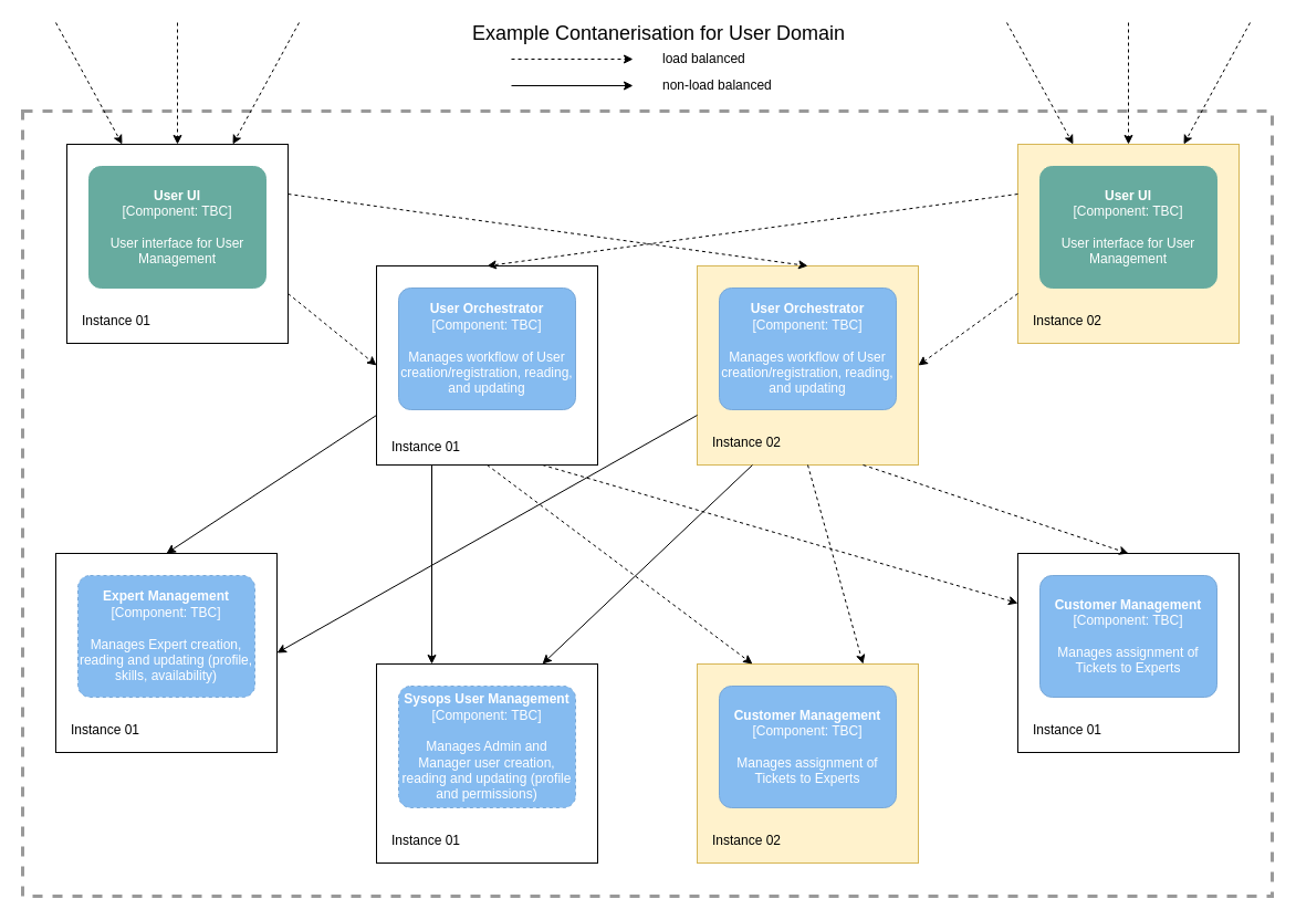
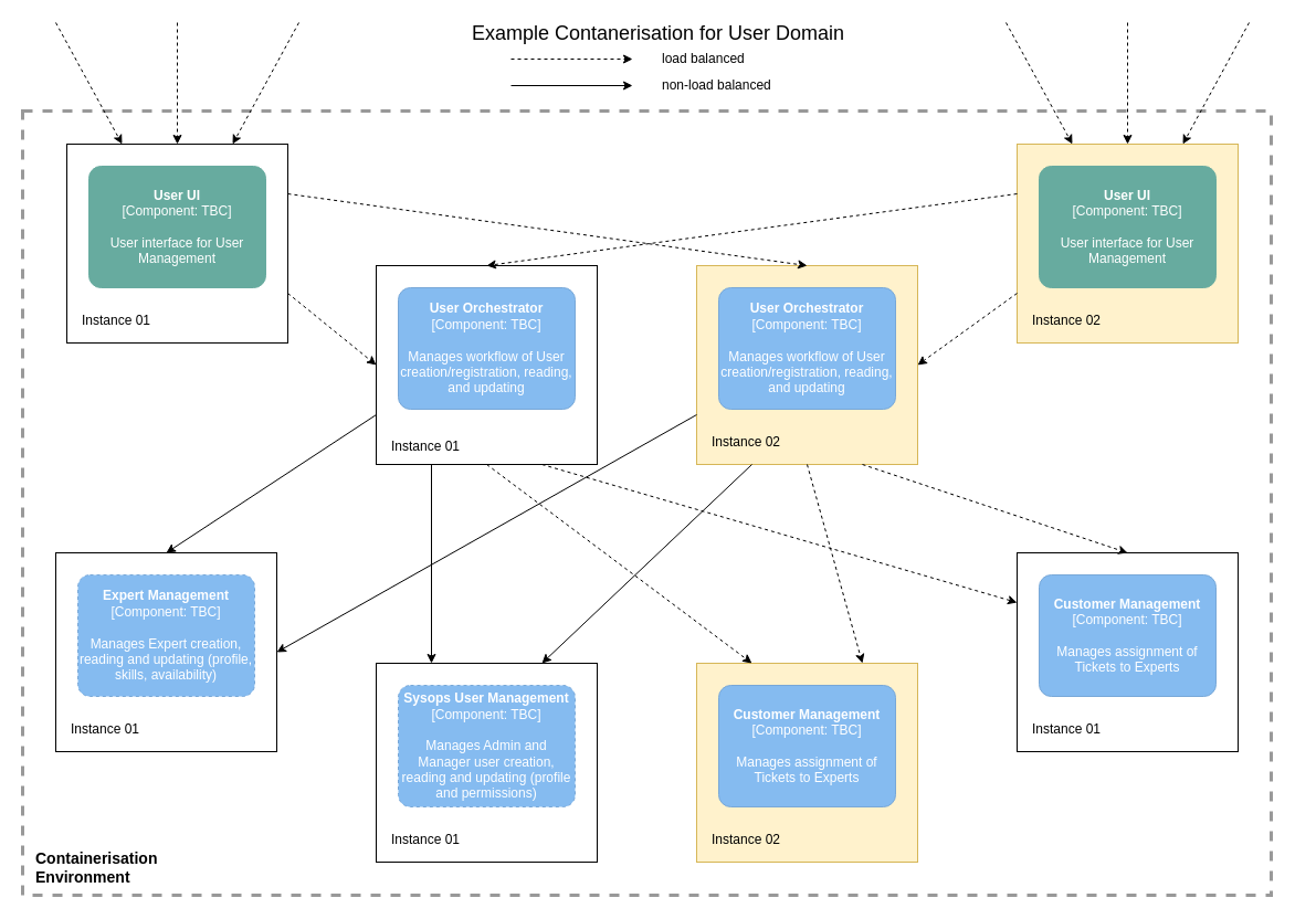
  <mxCell id="0" />
  <mxCell id="1" parent="0" />
  <mxCell id="2" value="" style="rounded=0;whiteSpace=wrap;html=1;dashed=1;strokeWidth=3;strokeColor=#999999;fillColor=none;" vertex="1" parent="1"><mxGeometry x="20" y="100" width="1130" height="710" as="geometry" /></mxCell>
+ <mxCell id="3" value="&lt;b&gt;&lt;font style=&quot;font-size: 14px&quot;&gt;Containerisation&lt;br&gt;Environment&lt;/font&gt;&lt;/b&gt;" style="text;html=1;align=left;verticalAlign=middle;resizable=0;points=[];autosize=1;" vertex="1" parent="1"><mxGeometry x="30" y="770" width="130" height="30" as="geometry" /></mxCell>
  <mxCell id="4" value="" style="group" vertex="1" connectable="0" parent="1"><mxGeometry x="60" y="130" width="200" height="180" as="geometry" /></mxCell>
  <mxCell id="5" value="" style="rounded=0;whiteSpace=wrap;html=1;" vertex="1" parent="4"><mxGeometry width="200" height="180" as="geometry" /></mxCell>
  <mxCell id="6" value="&lt;b&gt;User UI&lt;/b&gt;&lt;div&gt;[Component: TBC]&lt;/div&gt;&lt;br&gt;&lt;div&gt;User interface for User Management&lt;/div&gt;" style="rounded=1;whiteSpace=wrap;html=1;labelBackgroundColor=none;fontColor=#ffffff;align=center;arcSize=10;metaEdit=1;metaData={&quot;c4Type&quot;:{&quot;editable&quot;:false}};points=[[0.25,0,0],[0.5,0,0],[0.75,0,0],[1,0.25,0],[1,0.5,0],[1,0.75,0],[0.75,1,0],[0.5,1,0],[0.25,1,0],[0,0.75,0],[0,0.5,0],[0,0.25,0]];fillColor=#67AB9F;strokeColor=#67AB9F;" vertex="1" parent="4"><mxGeometry x="20" y="20" width="160" height="110.0" as="geometry" /></mxCell>
  <mxCell id="7" value="Instance 01" style="text;html=1;strokeColor=none;fillColor=none;align=center;verticalAlign=middle;whiteSpace=wrap;rounded=0;" vertex="1" parent="4"><mxGeometry x="10" y="150" width="70" height="20" as="geometry" /></mxCell>
  <mxCell id="8" value="" style="group" vertex="1" connectable="0" parent="1"><mxGeometry x="340" y="240" width="200" height="180" as="geometry" /></mxCell>
  <mxCell id="9" value="" style="rounded=0;whiteSpace=wrap;html=1;" vertex="1" parent="8"><mxGeometry width="200" height="180" as="geometry" /></mxCell>
  <mxCell id="10" value="&lt;b&gt;User Orchestrator&lt;/b&gt;&lt;div&gt;[Component: TBC]&lt;/div&gt;&lt;br&gt;&lt;div&gt;Manages workflow of User creation/registration, reading, and updating&lt;/div&gt;" style="rounded=1;whiteSpace=wrap;html=1;labelBackgroundColor=none;fillColor=#85BBF0;fontColor=#ffffff;align=center;arcSize=10;strokeColor=#78A8D8;metaEdit=1;metaData={&quot;c4Type&quot;:{&quot;editable&quot;:false}};points=[[0.25,0,0],[0.5,0,0],[0.75,0,0],[1,0.25,0],[1,0.5,0],[1,0.75,0],[0.75,1,0],[0.5,1,0],[0.25,1,0],[0,0.75,0],[0,0.5,0],[0,0.25,0]];" vertex="1" parent="8"><mxGeometry x="20" y="20" width="160" height="110.0" as="geometry" /></mxCell>
  <mxCell id="11" value="Instance 01" style="text;html=1;strokeColor=none;fillColor=none;align=center;verticalAlign=middle;whiteSpace=wrap;rounded=0;" vertex="1" parent="8"><mxGeometry x="10" y="154" width="70" height="20" as="geometry" /></mxCell>
  <mxCell id="12" value="" style="group" vertex="1" connectable="0" parent="1"><mxGeometry x="920" y="500" width="200" height="180" as="geometry" /></mxCell>
  <mxCell id="13" value="" style="rounded=0;whiteSpace=wrap;html=1;" vertex="1" parent="12"><mxGeometry width="200" height="180" as="geometry" /></mxCell>
  <mxCell id="14" value="&lt;b&gt;Customer Management&lt;/b&gt;&lt;div&gt;[Component: TBC]&lt;/div&gt;&lt;br&gt;&lt;div&gt;Manages assignment of Tickets to Experts&lt;/div&gt;" style="rounded=1;whiteSpace=wrap;html=1;labelBackgroundColor=none;fillColor=#85BBF0;fontColor=#ffffff;align=center;arcSize=10;strokeColor=#78A8D8;metaEdit=1;metaData={&quot;c4Type&quot;:{&quot;editable&quot;:false}};points=[[0.25,0,0],[0.5,0,0],[0.75,0,0],[1,0.25,0],[1,0.5,0],[1,0.75,0],[0.75,1,0],[0.5,1,0],[0.25,1,0],[0,0.75,0],[0,0.5,0],[0,0.25,0]];" vertex="1" parent="12"><mxGeometry x="20" y="20" width="160" height="110.0" as="geometry" /></mxCell>
  <mxCell id="15" value="Instance 01" style="text;html=1;strokeColor=none;fillColor=none;align=center;verticalAlign=middle;whiteSpace=wrap;rounded=0;" vertex="1" parent="12"><mxGeometry x="10" y="150" width="70" height="20" as="geometry" /></mxCell>
  <mxCell id="16" value="" style="group" vertex="1" connectable="0" parent="1"><mxGeometry x="50" y="500" width="200" height="180" as="geometry" /></mxCell>
  <mxCell id="17" value="" style="rounded=0;whiteSpace=wrap;html=1;" vertex="1" parent="16"><mxGeometry width="200" height="180" as="geometry" /></mxCell>
  <mxCell id="18" value="&lt;b&gt;Expert Management&lt;/b&gt;&lt;div&gt;[Component: TBC]&lt;/div&gt;&lt;br&gt;&lt;div&gt;Manages Expert creation, reading and updating (profile, skills, availability)&lt;/div&gt;" style="rounded=1;whiteSpace=wrap;html=1;labelBackgroundColor=none;fillColor=#85BBF0;fontColor=#ffffff;align=center;arcSize=10;strokeColor=#78A8D8;metaEdit=1;metaData={&quot;c4Type&quot;:{&quot;editable&quot;:false}};points=[[0.25,0,0],[0.5,0,0],[0.75,0,0],[1,0.25,0],[1,0.5,0],[1,0.75,0],[0.75,1,0],[0.5,1,0],[0.25,1,0],[0,0.75,0],[0,0.5,0],[0,0.25,0]];dashed=1;" vertex="1" parent="16"><mxGeometry x="20" y="20" width="160" height="110.0" as="geometry" /></mxCell>
  <mxCell id="19" value="Instance 01" style="text;html=1;strokeColor=none;fillColor=none;align=center;verticalAlign=middle;whiteSpace=wrap;rounded=0;" vertex="1" parent="16"><mxGeometry x="10" y="150" width="70" height="20" as="geometry" /></mxCell>
  <mxCell id="20" value="" style="group" vertex="1" connectable="0" parent="1"><mxGeometry x="340" y="600" width="200" height="180" as="geometry" /></mxCell>
  <mxCell id="21" value="" style="rounded=0;whiteSpace=wrap;html=1;" vertex="1" parent="20"><mxGeometry width="200" height="180" as="geometry" /></mxCell>
  <mxCell id="22" value="&lt;b&gt;Sysops User Management&lt;/b&gt;&lt;div&gt;[Component: TBC]&lt;/div&gt;&lt;br&gt;&lt;div&gt;Manages Admin and Manager user creation, reading and updating (profile and permissions)&lt;/div&gt;" style="rounded=1;whiteSpace=wrap;html=1;labelBackgroundColor=none;fillColor=#85BBF0;fontColor=#ffffff;align=center;arcSize=10;strokeColor=#78A8D8;metaEdit=1;metaData={&quot;c4Type&quot;:{&quot;editable&quot;:false}};points=[[0.25,0,0],[0.5,0,0],[0.75,0,0],[1,0.25,0],[1,0.5,0],[1,0.75,0],[0.75,1,0],[0.5,1,0],[0.25,1,0],[0,0.75,0],[0,0.5,0],[0,0.25,0]];dashed=1;" vertex="1" parent="20"><mxGeometry x="20" y="20" width="160" height="110.0" as="geometry" /></mxCell>
  <mxCell id="23" value="Instance 01" style="text;html=1;strokeColor=none;fillColor=none;align=center;verticalAlign=middle;whiteSpace=wrap;rounded=0;" vertex="1" parent="20"><mxGeometry x="10" y="150" width="70" height="20" as="geometry" /></mxCell>
  <mxCell id="24" value="" style="group" vertex="1" connectable="0" parent="1"><mxGeometry x="630" y="600" width="200" height="180" as="geometry" /></mxCell>
  <mxCell id="25" value="" style="rounded=0;whiteSpace=wrap;html=1;fillColor=#fff2cc;strokeColor=#d6b656;" vertex="1" parent="24"><mxGeometry width="200" height="180" as="geometry" /></mxCell>
  <mxCell id="26" value="&lt;b&gt;Customer Management&lt;/b&gt;&lt;div&gt;[Component: TBC]&lt;/div&gt;&lt;br&gt;&lt;div&gt;Manages assignment of Tickets to Experts&lt;/div&gt;" style="rounded=1;whiteSpace=wrap;html=1;labelBackgroundColor=none;fillColor=#85BBF0;fontColor=#ffffff;align=center;arcSize=10;strokeColor=#78A8D8;metaEdit=1;metaData={&quot;c4Type&quot;:{&quot;editable&quot;:false}};points=[[0.25,0,0],[0.5,0,0],[0.75,0,0],[1,0.25,0],[1,0.5,0],[1,0.75,0],[0.75,1,0],[0.5,1,0],[0.25,1,0],[0,0.75,0],[0,0.5,0],[0,0.25,0]];" vertex="1" parent="24"><mxGeometry x="20" y="20" width="160" height="110.0" as="geometry" /></mxCell>
  <mxCell id="27" value="Instance 02" style="text;html=1;strokeColor=none;fillColor=none;align=center;verticalAlign=middle;whiteSpace=wrap;rounded=0;" vertex="1" parent="24"><mxGeometry x="10" y="150" width="70" height="20" as="geometry" /></mxCell>
  <mxCell id="28" value="" style="group" vertex="1" connectable="0" parent="1"><mxGeometry x="630" y="240" width="200" height="180" as="geometry" /></mxCell>
  <mxCell id="29" value="" style="rounded=0;whiteSpace=wrap;html=1;fillColor=#fff2cc;strokeColor=#d6b656;" vertex="1" parent="28"><mxGeometry width="200" height="180" as="geometry" /></mxCell>
  <mxCell id="30" value="&lt;b&gt;User Orchestrator&lt;/b&gt;&lt;div&gt;[Component: TBC]&lt;/div&gt;&lt;br&gt;&lt;div&gt;Manages workflow of User creation/registration, reading, and updating&lt;/div&gt;" style="rounded=1;whiteSpace=wrap;html=1;labelBackgroundColor=none;fillColor=#85BBF0;fontColor=#ffffff;align=center;arcSize=10;strokeColor=#78A8D8;metaEdit=1;metaData={&quot;c4Type&quot;:{&quot;editable&quot;:false}};points=[[0.25,0,0],[0.5,0,0],[0.75,0,0],[1,0.25,0],[1,0.5,0],[1,0.75,0],[0.75,1,0],[0.5,1,0],[0.25,1,0],[0,0.75,0],[0,0.5,0],[0,0.25,0]];" vertex="1" parent="28"><mxGeometry x="20" y="20" width="160" height="110.0" as="geometry" /></mxCell>
  <mxCell id="31" value="Instance 02" style="text;html=1;strokeColor=none;fillColor=none;align=center;verticalAlign=middle;whiteSpace=wrap;rounded=0;" vertex="1" parent="28"><mxGeometry x="10" y="150" width="70" height="20" as="geometry" /></mxCell>
  <mxCell id="32" value="" style="group" vertex="1" connectable="0" parent="1"><mxGeometry x="920" y="130" width="200" height="180" as="geometry" /></mxCell>
  <mxCell id="33" value="" style="rounded=0;whiteSpace=wrap;html=1;fillColor=#fff2cc;strokeColor=#d6b656;" vertex="1" parent="32"><mxGeometry width="200" height="180" as="geometry" /></mxCell>
  <mxCell id="34" value="&lt;b&gt;User UI&lt;/b&gt;&lt;div&gt;[Component: TBC]&lt;/div&gt;&lt;br&gt;&lt;div&gt;User interface for User Management&lt;/div&gt;" style="rounded=1;whiteSpace=wrap;html=1;labelBackgroundColor=none;fontColor=#ffffff;align=center;arcSize=10;metaEdit=1;metaData={&quot;c4Type&quot;:{&quot;editable&quot;:false}};points=[[0.25,0,0],[0.5,0,0],[0.75,0,0],[1,0.25,0],[1,0.5,0],[1,0.75,0],[0.75,1,0],[0.5,1,0],[0.25,1,0],[0,0.75,0],[0,0.5,0],[0,0.25,0]];fillColor=#67AB9F;strokeColor=#67AB9F;" vertex="1" parent="32"><mxGeometry x="20" y="20" width="160" height="110.0" as="geometry" /></mxCell>
  <mxCell id="35" value="Instance 02" style="text;html=1;strokeColor=none;fillColor=none;align=center;verticalAlign=middle;whiteSpace=wrap;rounded=0;" vertex="1" parent="32"><mxGeometry x="10" y="150" width="70" height="20" as="geometry" /></mxCell>
  <mxCell id="36" style="rounded=0;orthogonalLoop=1;jettySize=auto;html=1;exitX=1;exitY=0.25;exitDx=0;exitDy=0;entryX=0.5;entryY=0;entryDx=0;entryDy=0;dashed=1;" edge="1" parent="1" source="5" target="29"><mxGeometry relative="1" as="geometry" /></mxCell>
  <mxCell id="37" style="edgeStyle=none;rounded=0;orthogonalLoop=1;jettySize=auto;html=1;exitX=1;exitY=0.75;exitDx=0;exitDy=0;entryX=0;entryY=0.5;entryDx=0;entryDy=0;dashed=1;" edge="1" parent="1" source="5" target="9"><mxGeometry relative="1" as="geometry" /></mxCell>
  <mxCell id="38" style="edgeStyle=none;rounded=0;orthogonalLoop=1;jettySize=auto;html=1;exitX=0;exitY=0.25;exitDx=0;exitDy=0;entryX=0.5;entryY=0;entryDx=0;entryDy=0;dashed=1;" edge="1" parent="1" source="33" target="9"><mxGeometry relative="1" as="geometry" /></mxCell>
  <mxCell id="39" style="edgeStyle=none;rounded=0;orthogonalLoop=1;jettySize=auto;html=1;exitX=0;exitY=0.75;exitDx=0;exitDy=0;entryX=1;entryY=0.5;entryDx=0;entryDy=0;dashed=1;" edge="1" parent="1" source="33" target="29"><mxGeometry relative="1" as="geometry" /></mxCell>
  <mxCell id="40" style="edgeStyle=none;rounded=0;orthogonalLoop=1;jettySize=auto;html=1;exitX=0.75;exitY=1;exitDx=0;exitDy=0;entryX=0.5;entryY=0;entryDx=0;entryDy=0;dashed=1;" edge="1" parent="1" source="29" target="13"><mxGeometry relative="1" as="geometry" /></mxCell>
  <mxCell id="41" style="edgeStyle=none;rounded=0;orthogonalLoop=1;jettySize=auto;html=1;exitX=0.5;exitY=1;exitDx=0;exitDy=0;entryX=0.75;entryY=0;entryDx=0;entryDy=0;dashed=1;" edge="1" parent="1" source="29" target="25"><mxGeometry relative="1" as="geometry" /></mxCell>
  <mxCell id="42" style="edgeStyle=none;rounded=0;orthogonalLoop=1;jettySize=auto;html=1;exitX=0.75;exitY=1;exitDx=0;exitDy=0;entryX=0;entryY=0.25;entryDx=0;entryDy=0;dashed=1;" edge="1" parent="1" source="9" target="13"><mxGeometry relative="1" as="geometry" /></mxCell>
  <mxCell id="43" style="edgeStyle=none;rounded=0;orthogonalLoop=1;jettySize=auto;html=1;exitX=0.5;exitY=1;exitDx=0;exitDy=0;entryX=0.25;entryY=0;entryDx=0;entryDy=0;dashed=1;" edge="1" parent="1" source="9" target="25"><mxGeometry relative="1" as="geometry" /></mxCell>
  <mxCell id="44" style="edgeStyle=none;rounded=0;orthogonalLoop=1;jettySize=auto;html=1;exitX=0;exitY=0.75;exitDx=0;exitDy=0;entryX=0.5;entryY=0;entryDx=0;entryDy=0;" edge="1" parent="1" source="9" target="17"><mxGeometry relative="1" as="geometry" /></mxCell>
  <mxCell id="45" style="edgeStyle=none;rounded=0;orthogonalLoop=1;jettySize=auto;html=1;entryX=0.25;entryY=0;entryDx=0;entryDy=0;exitX=0.25;exitY=1;exitDx=0;exitDy=0;" edge="1" parent="1" source="9" target="21"><mxGeometry relative="1" as="geometry" /></mxCell>
  <mxCell id="46" style="edgeStyle=none;rounded=0;orthogonalLoop=1;jettySize=auto;html=1;exitX=0;exitY=0.75;exitDx=0;exitDy=0;entryX=1;entryY=0.5;entryDx=0;entryDy=0;" edge="1" parent="1" source="29" target="17"><mxGeometry relative="1" as="geometry" /></mxCell>
  <mxCell id="47" style="edgeStyle=none;rounded=0;orthogonalLoop=1;jettySize=auto;html=1;exitX=0.25;exitY=1;exitDx=0;exitDy=0;entryX=0.75;entryY=0;entryDx=0;entryDy=0;" edge="1" parent="1" source="29" target="21"><mxGeometry relative="1" as="geometry" /></mxCell>
  <mxCell id="48" style="edgeStyle=none;rounded=0;orthogonalLoop=1;jettySize=auto;html=1;exitX=1;exitY=0.75;exitDx=0;exitDy=0;dashed=1;" edge="1" parent="1"><mxGeometry relative="1" as="geometry"><mxPoint x="462" y="53" as="sourcePoint" /><mxPoint x="572" y="53" as="targetPoint" /></mxGeometry></mxCell>
  <mxCell id="49" style="edgeStyle=none;rounded=0;orthogonalLoop=1;jettySize=auto;html=1;exitX=1;exitY=0.75;exitDx=0;exitDy=0;" edge="1" parent="1"><mxGeometry relative="1" as="geometry"><mxPoint x="462" y="77" as="sourcePoint" /><mxPoint x="572" y="77" as="targetPoint" /></mxGeometry></mxCell>
  <mxCell id="50" value="load balanced" style="text;html=1;align=left;verticalAlign=middle;resizable=0;points=[];autosize=1;" vertex="1" parent="1"><mxGeometry x="597" y="43" width="90" height="20" as="geometry" /></mxCell>
  <mxCell id="51" value="non-load balanced" style="text;html=1;align=left;verticalAlign=middle;resizable=0;points=[];autosize=1;" vertex="1" parent="1"><mxGeometry x="597" y="67" width="110" height="20" as="geometry" /></mxCell>
  <mxCell id="52" style="edgeStyle=none;rounded=0;orthogonalLoop=1;jettySize=auto;html=1;dashed=1;entryX=0.25;entryY=0;entryDx=0;entryDy=0;" edge="1" parent="1" target="5"><mxGeometry relative="1" as="geometry"><mxPoint x="50" y="20" as="sourcePoint" /><mxPoint x="170" y="30" as="targetPoint" /></mxGeometry></mxCell>
  <mxCell id="53" style="edgeStyle=none;rounded=0;orthogonalLoop=1;jettySize=auto;html=1;dashed=1;entryX=0.5;entryY=0;entryDx=0;entryDy=0;" edge="1" parent="1" target="5"><mxGeometry relative="1" as="geometry"><mxPoint x="160" y="20" as="sourcePoint" /><mxPoint x="120" y="140" as="targetPoint" /></mxGeometry></mxCell>
  <mxCell id="54" style="edgeStyle=none;rounded=0;orthogonalLoop=1;jettySize=auto;html=1;dashed=1;entryX=0.75;entryY=0;entryDx=0;entryDy=0;" edge="1" parent="1" target="5"><mxGeometry relative="1" as="geometry"><mxPoint x="270" y="20" as="sourcePoint" /><mxPoint x="130" y="150" as="targetPoint" /></mxGeometry></mxCell>
  <mxCell id="55" style="edgeStyle=none;rounded=0;orthogonalLoop=1;jettySize=auto;html=1;dashed=1;entryX=0.25;entryY=0;entryDx=0;entryDy=0;" edge="1" parent="1"><mxGeometry relative="1" as="geometry"><mxPoint x="910" y="20" as="sourcePoint" /><mxPoint x="970" y="130" as="targetPoint" /></mxGeometry></mxCell>
  <mxCell id="56" style="edgeStyle=none;rounded=0;orthogonalLoop=1;jettySize=auto;html=1;dashed=1;entryX=0.5;entryY=0;entryDx=0;entryDy=0;" edge="1" parent="1"><mxGeometry relative="1" as="geometry"><mxPoint x="1020" y="20" as="sourcePoint" /><mxPoint x="1020" y="130" as="targetPoint" /></mxGeometry></mxCell>
  <mxCell id="57" style="edgeStyle=none;rounded=0;orthogonalLoop=1;jettySize=auto;html=1;dashed=1;entryX=0.75;entryY=0;entryDx=0;entryDy=0;" edge="1" parent="1"><mxGeometry relative="1" as="geometry"><mxPoint x="1130" y="20" as="sourcePoint" /><mxPoint x="1070" y="130" as="targetPoint" /></mxGeometry></mxCell>
  <mxCell id="58" value="&lt;font style=&quot;font-size: 18px&quot;&gt;Example Contanerisation for User Domain&lt;/font&gt;" style="text;html=1;align=center;verticalAlign=middle;resizable=0;points=[];autosize=1;" vertex="1" parent="1"><mxGeometry x="420" y="20" width="350" height="20" as="geometry" /></mxCell>
